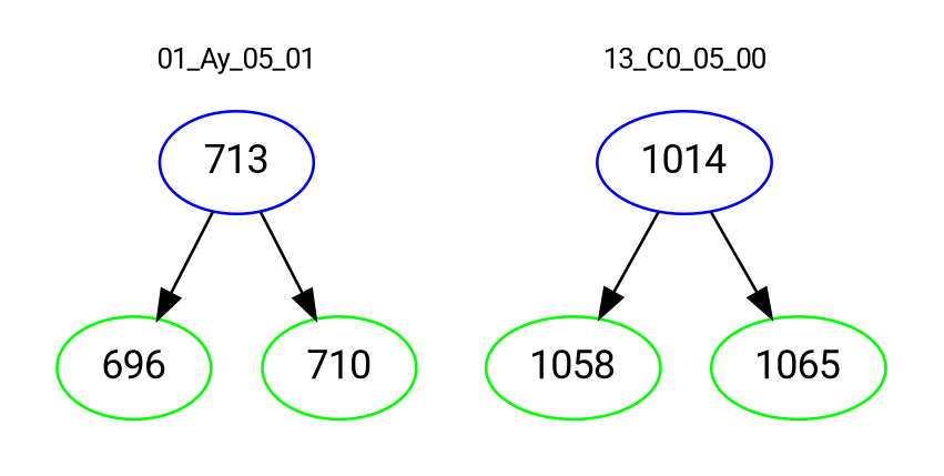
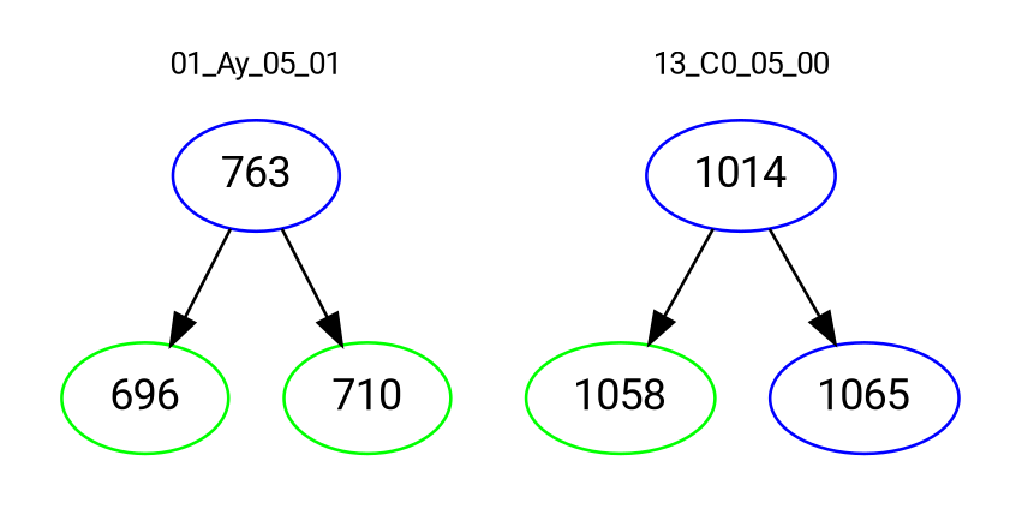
  digraph {
    fontname=Roboto
    node [color=blue fontname=Roboto]
    edge [color=black fontname=Roboto]
-   n1 [label=713]
+   n1 [label=763]
    n2 [color=green label=696]
    n3 [color=green label=710]
    n4 [label=1014]
    n5 [color=green label=1058]
-   n6 [color=green label=1065]
+   n6 [label=1065]
    subgraph cluster_1 {
      color=white
      fontsize=10
      label="01_Ay_05_01"
      n1
      n2
      n3
    }
    subgraph cluster_2 {
      color=white
      fontsize=10
      label="13_C0_05_00"
      n4
      n5
      n6
    }
    n1 -> n2
    n1 -> n3
    n4 -> n5
    n4 -> n6
  }
